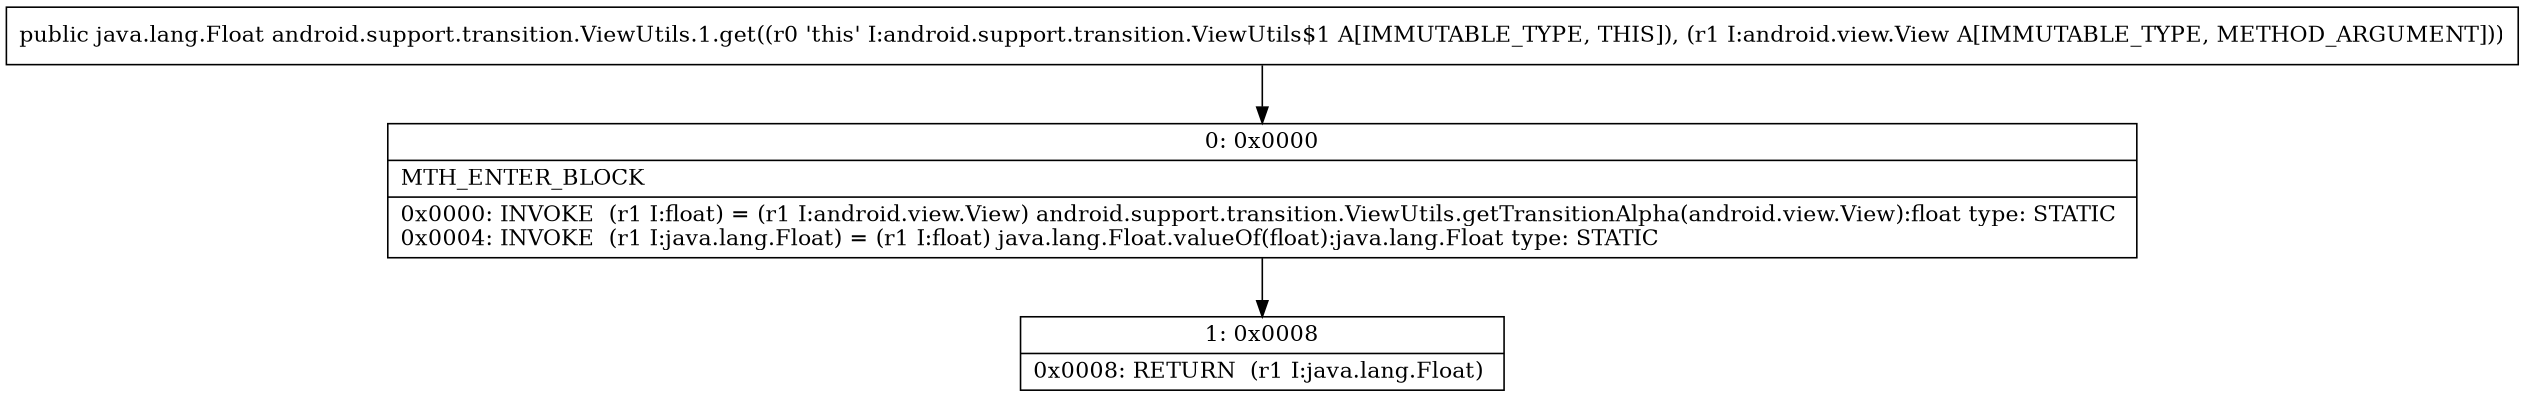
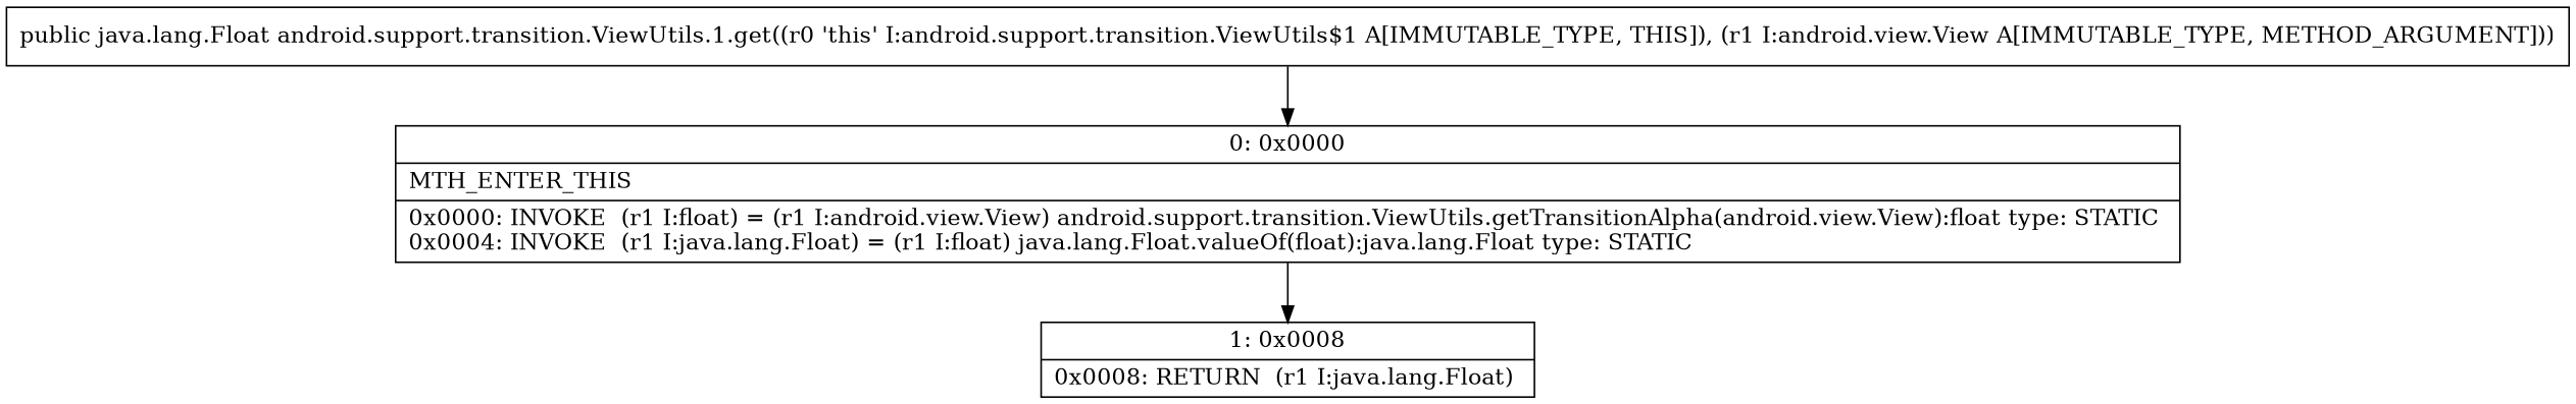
  digraph {
    node [shape=record]
-   n1 [label="{0\:\ 0x0000|MTH_ENTER_BLOCK\l|0x0000: INVOKE  (r1 I:float) = (r1 I:android.view.View) android.support.transition.ViewUtils.getTransitionAlpha(android.view.View):float type: STATIC \l0x0004: INVOKE  (r1 I:java.lang.Float) = (r1 I:float) java.lang.Float.valueOf(float):java.lang.Float type: STATIC \l}"]
+   n1 [label="{0\:\ 0x0000|MTH_ENTER_THIS\l|0x0000: INVOKE  (r1 I:float) = (r1 I:android.view.View) android.support.transition.ViewUtils.getTransitionAlpha(android.view.View):float type: STATIC \l0x0004: INVOKE  (r1 I:java.lang.Float) = (r1 I:float) java.lang.Float.valueOf(float):java.lang.Float type: STATIC \l}"]
    n2 [label="{1\:\ 0x0008|0x0008: RETURN  (r1 I:java.lang.Float) \l}"]
    n3 [label="{public java.lang.Float android.support.transition.ViewUtils.1.get((r0 'this' I:android.support.transition.ViewUtils$1 A[IMMUTABLE_TYPE, THIS]), (r1 I:android.view.View A[IMMUTABLE_TYPE, METHOD_ARGUMENT])) }"]
    n1 -> n2
    n3 -> n1
  }
